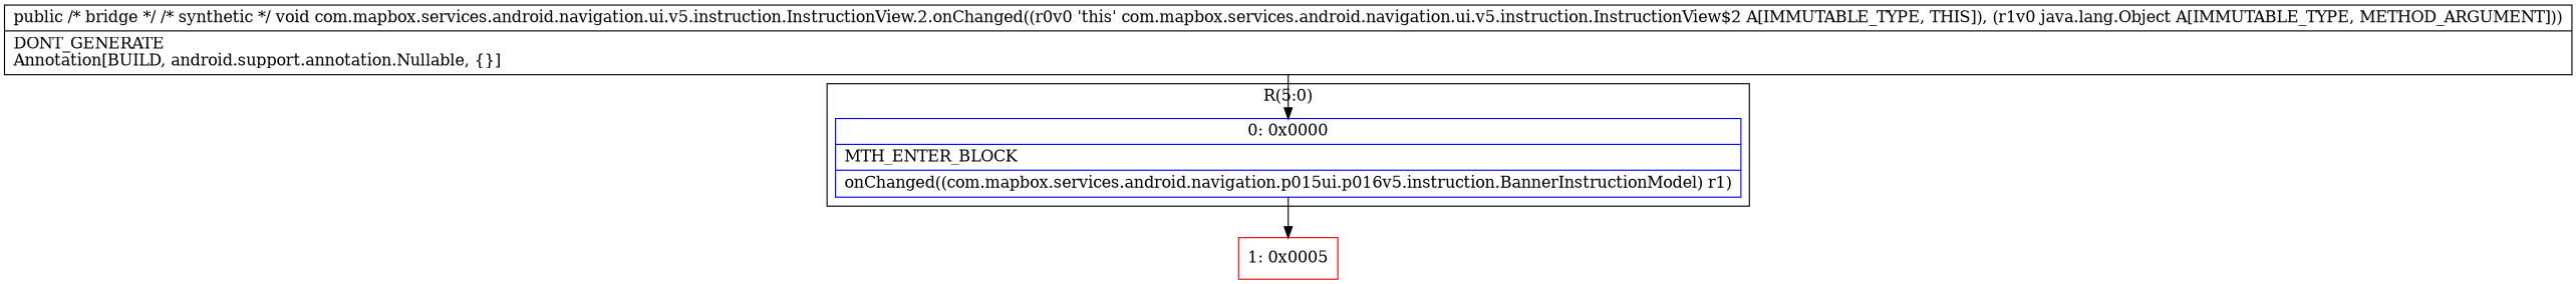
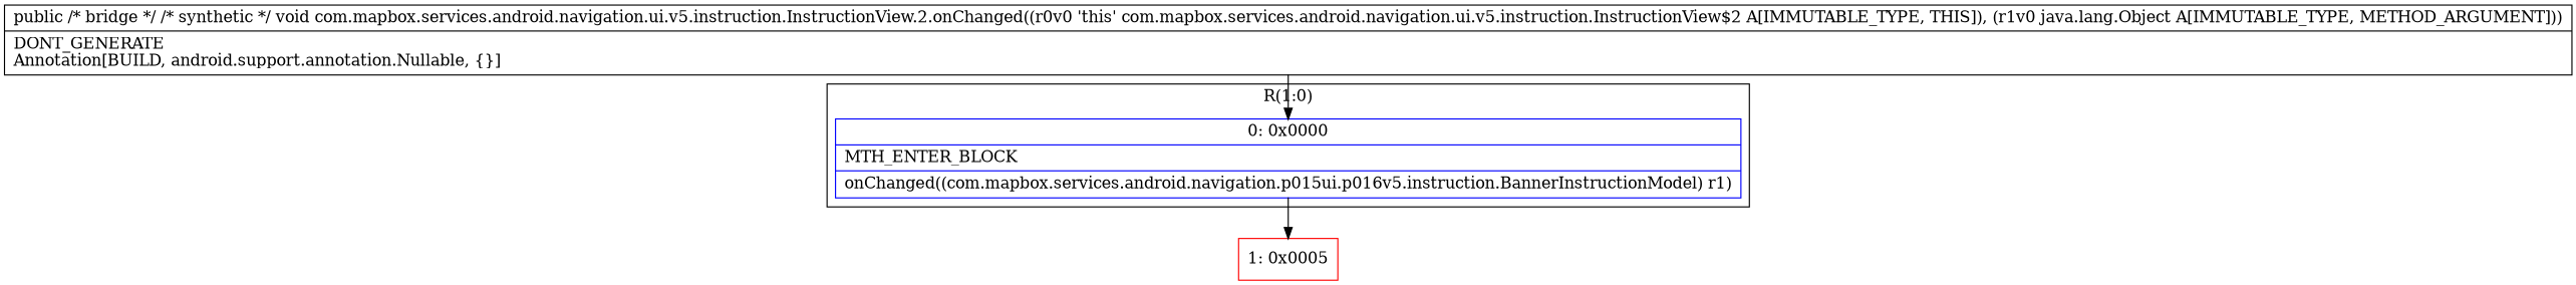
  digraph {
    node [shape=record]
    n1 [color=blue label="{0\:\ 0x0000|MTH_ENTER_BLOCK\l|onChanged((com.mapbox.services.android.navigation.p015ui.p016v5.instruction.BannerInstructionModel) r1)\l}"]
    n2 [color=red label="{1\:\ 0x0005}"]
    n3 [label="{public \/* bridge *\/ \/* synthetic *\/ void com.mapbox.services.android.navigation.ui.v5.instruction.InstructionView.2.onChanged((r0v0 'this' com.mapbox.services.android.navigation.ui.v5.instruction.InstructionView$2 A[IMMUTABLE_TYPE, THIS]), (r1v0 java.lang.Object A[IMMUTABLE_TYPE, METHOD_ARGUMENT]))  | DONT_GENERATE\lAnnotation[BUILD, android.support.annotation.Nullable, \{\}]\l}"]
    subgraph cluster_1 {
-     label="R(5:0)"
+     label="R(1:0)"
      n1
    }
    n1 -> n2
    n3 -> n1
  }
